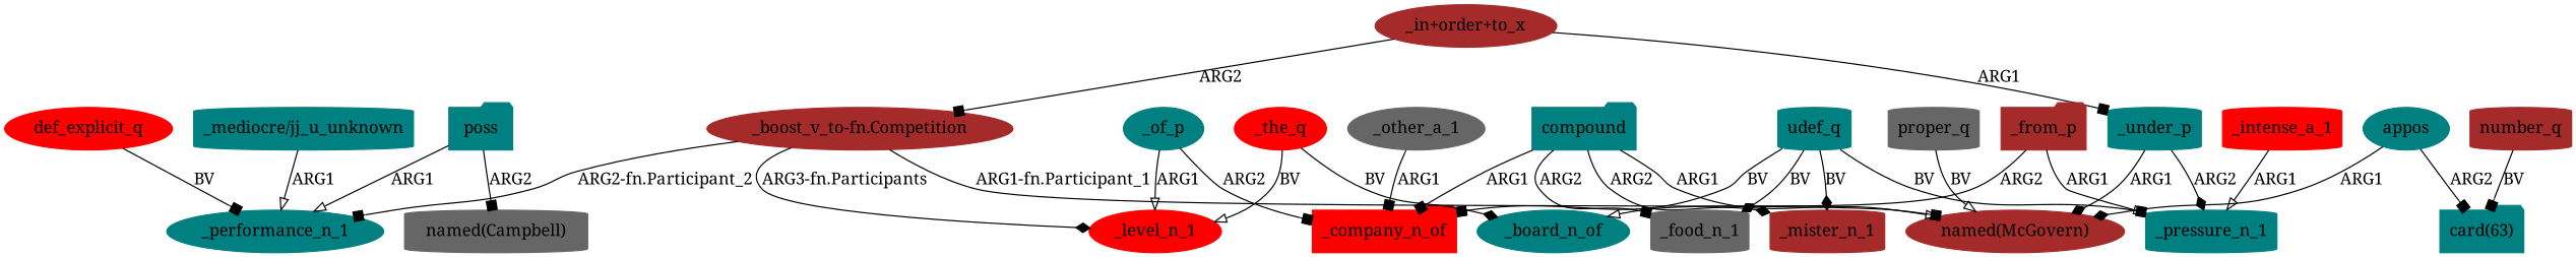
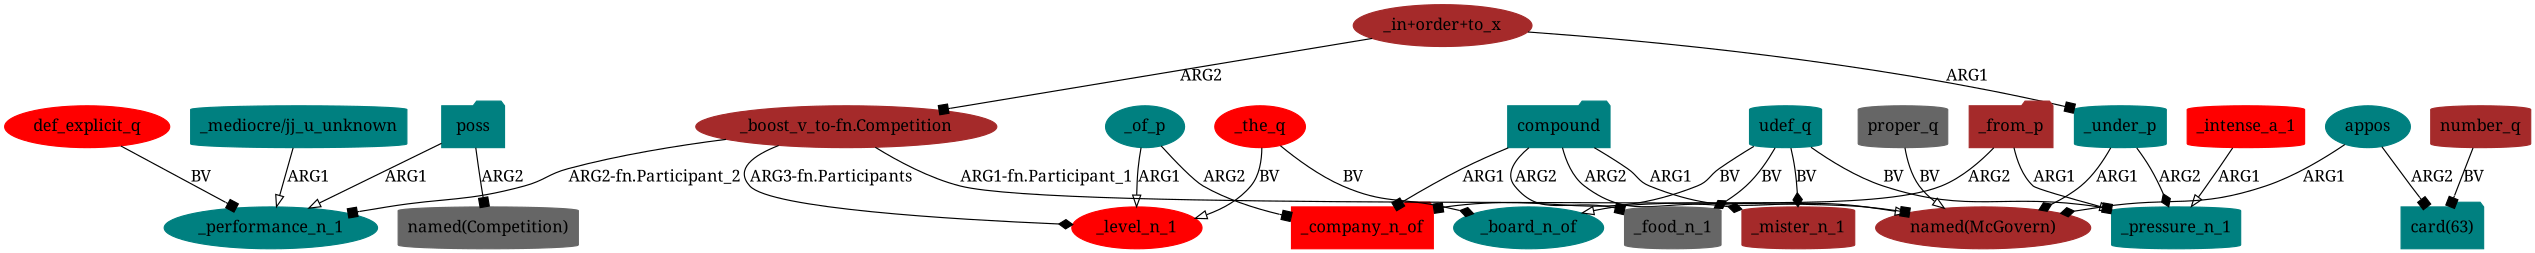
  digraph {
    fontname="Noto Serif"
    node [color=teal fontname="Noto Serif" shape=ellipse style=filled]
    edge [arrowhead=box fontname="Noto Serif"]
    _level_n_1 [color=red]
    _of_p
    _company_n_of [color=red shape=folder]
    "_in+order+to_x" [color=brown]
    "_boost_v_to-fn.Competition" [color=brown]
    _under_p [shape=cylinder]
    _performance_n_1
    "named(McGovern)" [color=brown]
    _pressure_n_1 [shape=cylinder]
    _the_q [color=red]
    _board_n_of
    compound [shape=folder]
    _mister_n_1 [color=brown shape=cylinder]
    _food_n_1 [color=gray40 shape=cylinder]
    proper_q [color=gray40 shape=cylinder]
-   "named(Campbell)" [color=gray40 shape=cylinder]
+   "named(Campbell)" [color=gray40 shape=cylinder label="named(Competition)"]
    _from_p [color=brown shape=folder]
    "_mediocre/jj_u_unknown" [shape=cylinder]
    udef_q [shape=cylinder]
    appos
    "card(63)" [shape=folder]
    def_explicit_q [color=red]
    poss [shape=folder]
    _intense_a_1 [color=red shape=cylinder]
    number_q [color=brown shape=cylinder]
-   _other_a_1 [color=gray40]
    _of_p -> _level_n_1 [arrowhead=onormal label=ARG1]
    _of_p -> _company_n_of [label=ARG2]
    "_in+order+to_x" -> "_boost_v_to-fn.Competition" [label=ARG2]
    "_in+order+to_x" -> _under_p [label=ARG1]
    "_boost_v_to-fn.Competition" -> _level_n_1 [arrowhead=diamond label="ARG3-fn.Participants"]
    "_boost_v_to-fn.Competition" -> _performance_n_1 [label="ARG2-fn.Participant_2"]
    "_boost_v_to-fn.Competition" -> "named(McGovern)" [label="ARG1-fn.Participant_1"]
    _under_p -> "named(McGovern)" [arrowhead=diamond label=ARG1]
    _under_p -> _pressure_n_1 [arrowhead=diamond label=ARG2]
    _the_q -> _level_n_1 [arrowhead=onormal label=BV]
    _the_q -> _board_n_of [arrowhead=diamond label=BV]
    compound -> _company_n_of [label=ARG1]
    compound -> "named(McGovern)" [arrowhead=onormal label=ARG1]
    compound -> _mister_n_1 [arrowhead=diamond label=ARG2]
    compound -> _food_n_1 [label=ARG2]
    proper_q -> "named(McGovern)" [arrowhead=onormal label=BV]
    _from_p -> _pressure_n_1 [arrowhead=onormal label=ARG1]
    _from_p -> _board_n_of [arrowhead=onormal label=ARG2]
    "_mediocre/jj_u_unknown" -> _performance_n_1 [arrowhead=onormal label=ARG1]
    udef_q -> _company_n_of [label=BV]
    udef_q -> _pressure_n_1 [label=BV]
    udef_q -> _mister_n_1 [arrowhead=diamond label=BV]
    udef_q -> _food_n_1 [arrowhead=diamond label=BV]
    appos -> "named(McGovern)" [arrowhead=diamond label=ARG1]
    appos -> "card(63)" [label=ARG2]
    def_explicit_q -> _performance_n_1 [label=BV]
    poss -> _performance_n_1 [arrowhead=onormal label=ARG1]
    poss -> "named(Campbell)" [label=ARG2]
    _intense_a_1 -> _pressure_n_1 [arrowhead=onormal label=ARG1]
    number_q -> "card(63)" [label=BV]
-   _other_a_1 -> _company_n_of [label=ARG1]
  }
